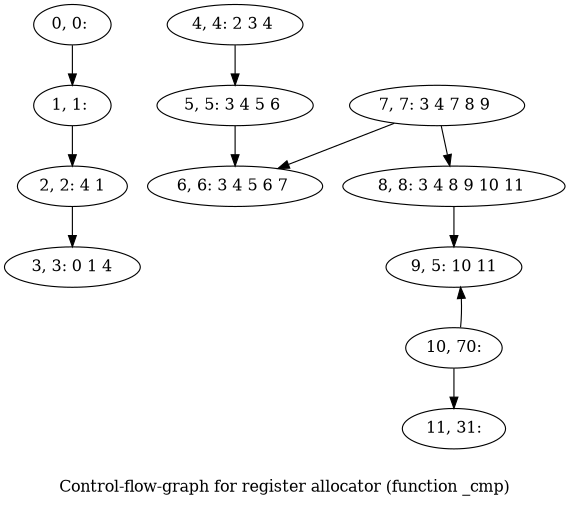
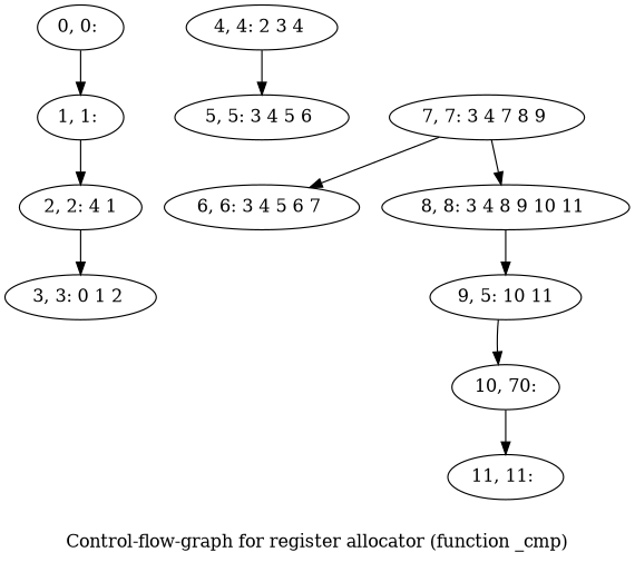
  digraph {
    label="Control-flow-graph for register allocator (function _cmp)"
    n1 [label="0, 0: "]
    n2 [label="1, 1: "]
    n3 [label="2, 2: 4 1"]
-   n4 [label="3, 3: 0 1 4"]
+   n4 [label="3, 3: 0 1 2 "]
    n5 [label="4, 4: 2 3 4 "]
    n6 [label="5, 5: 3 4 5 6 "]
    n7 [label="6, 6: 3 4 5 6 7 "]
    n8 [label="7, 7: 3 4 7 8 9 "]
    n9 [label="8, 8: 3 4 8 9 10 11 "]
    n10 [label="9, 5: 10 11"]
    n11 [label="10, 70:"]
-   n12 [label="11, 31:"]
+   n12 [label="11, 11: "]
    n1 -> n2
    n2 -> n3
    n3 -> n4
    n5 -> n6
-   n6 -> n7
    n8 -> n7
    n8 -> n9
    n9 -> n10
-   n11 -> n10
+   n10 -> n11
    n11 -> n12
  }
